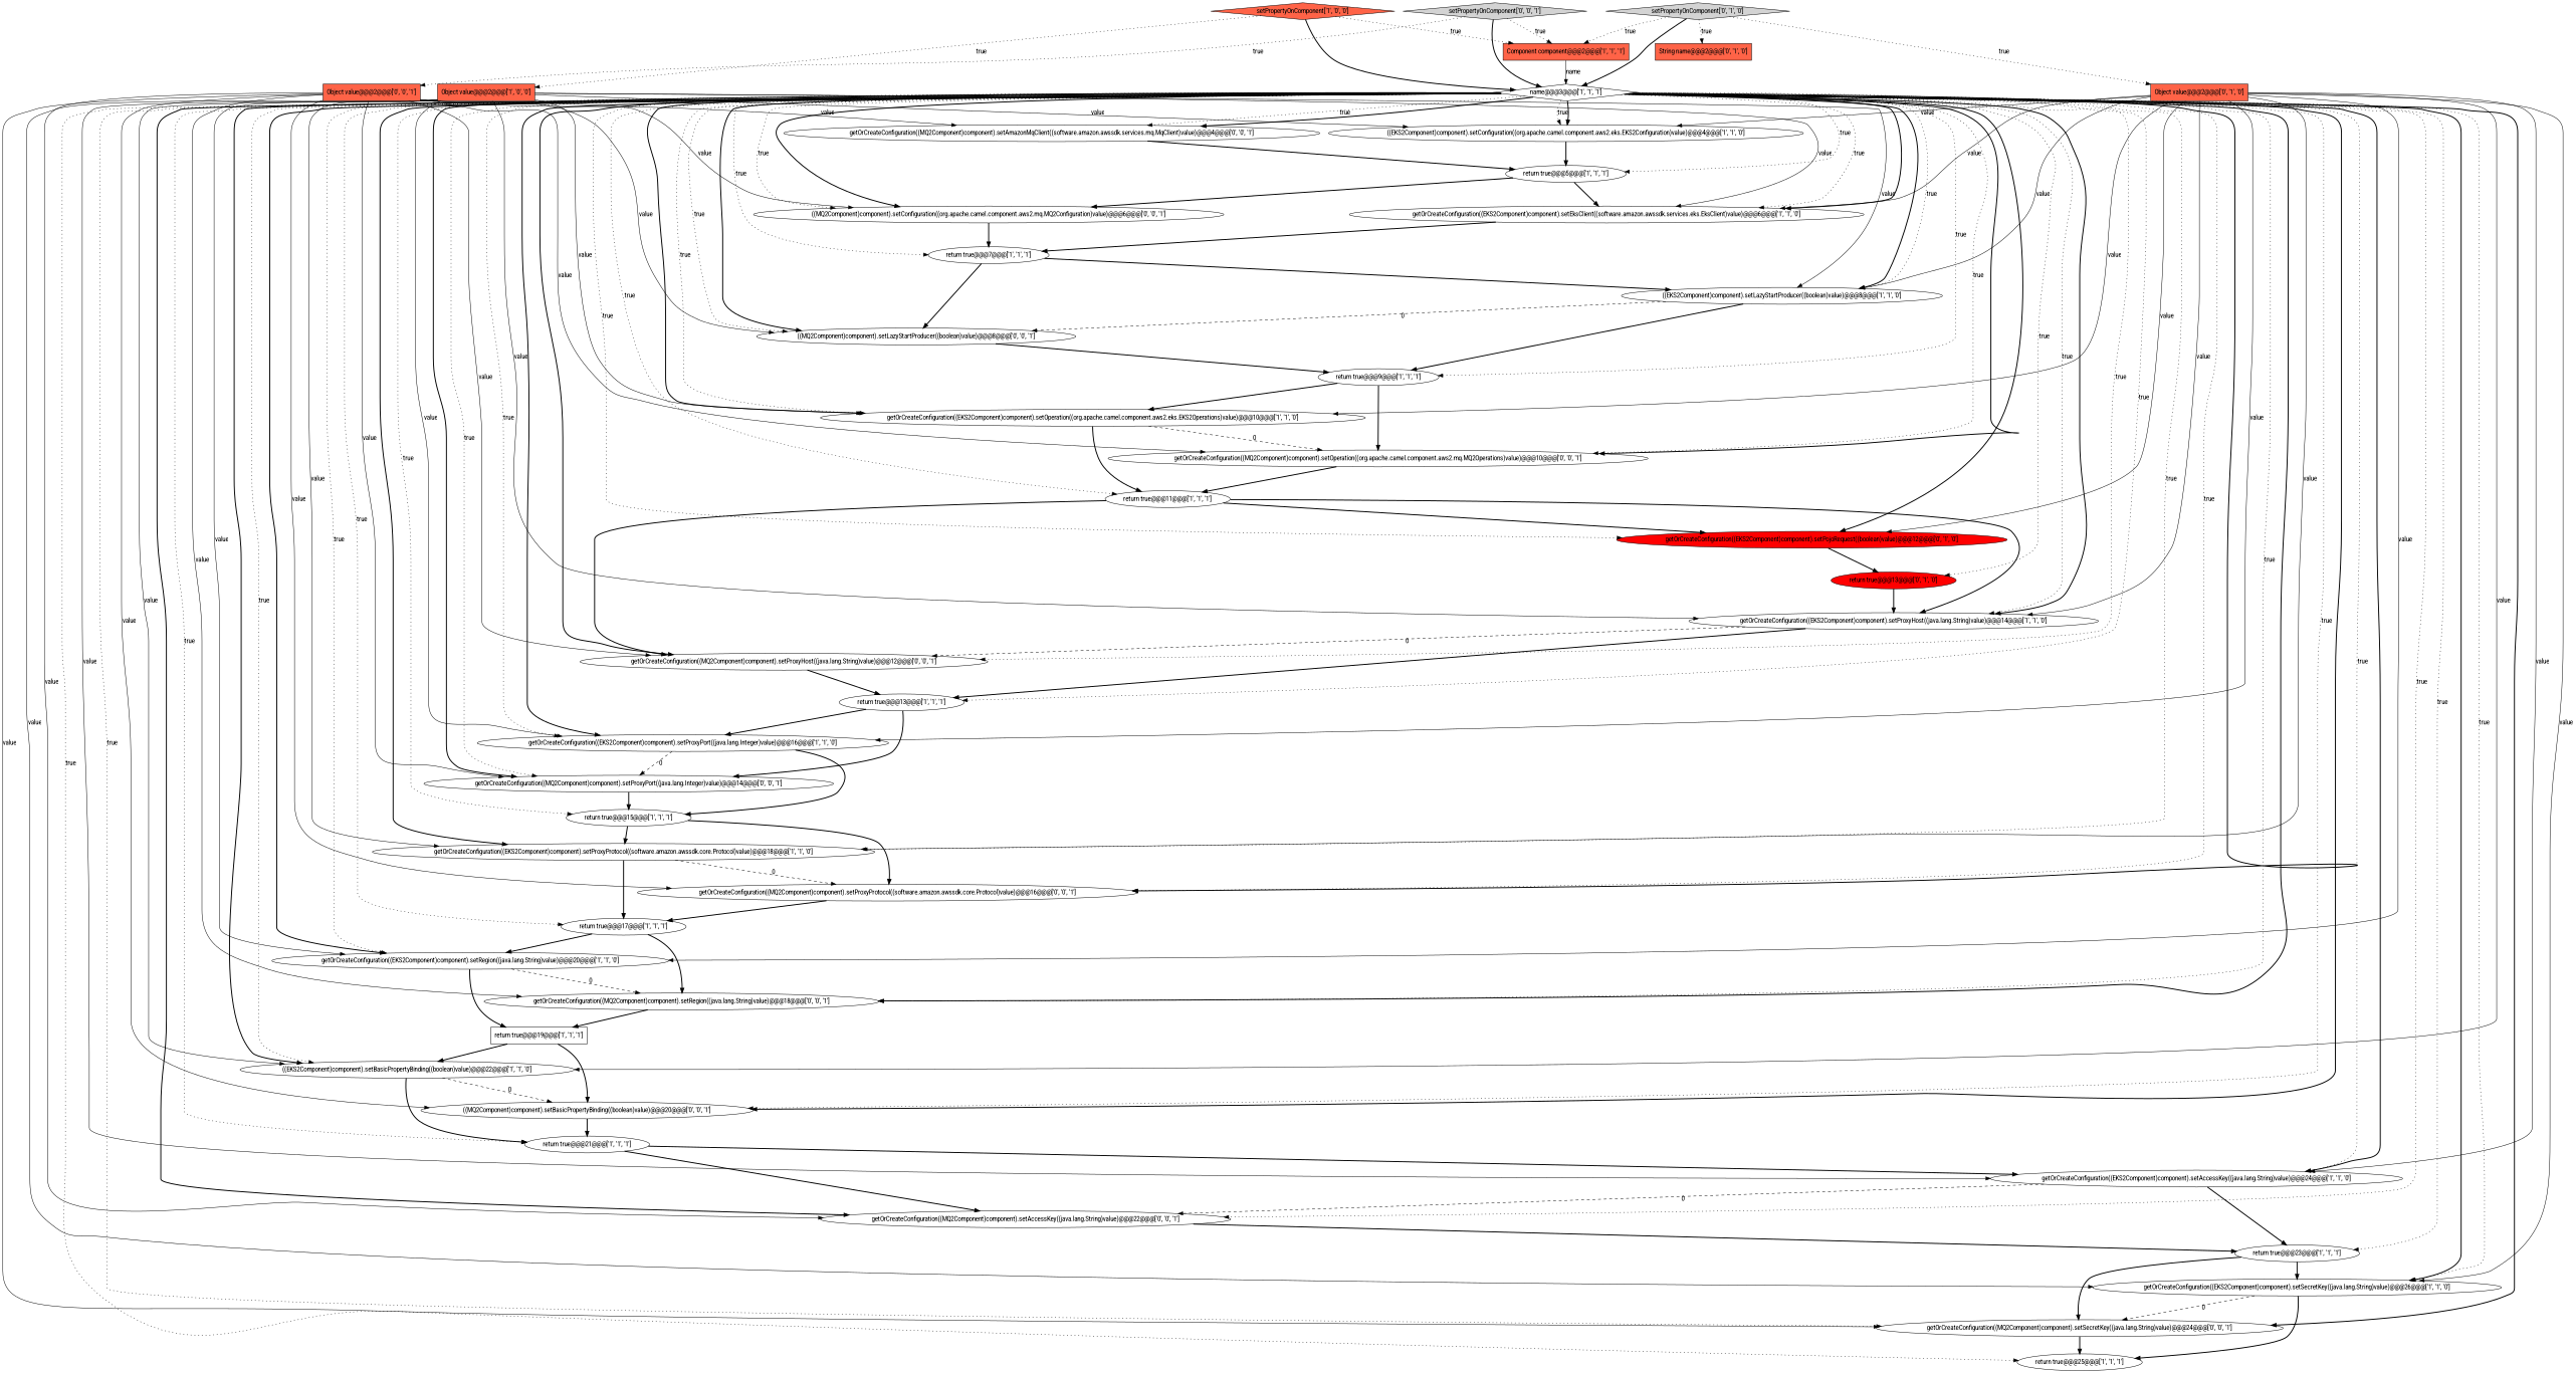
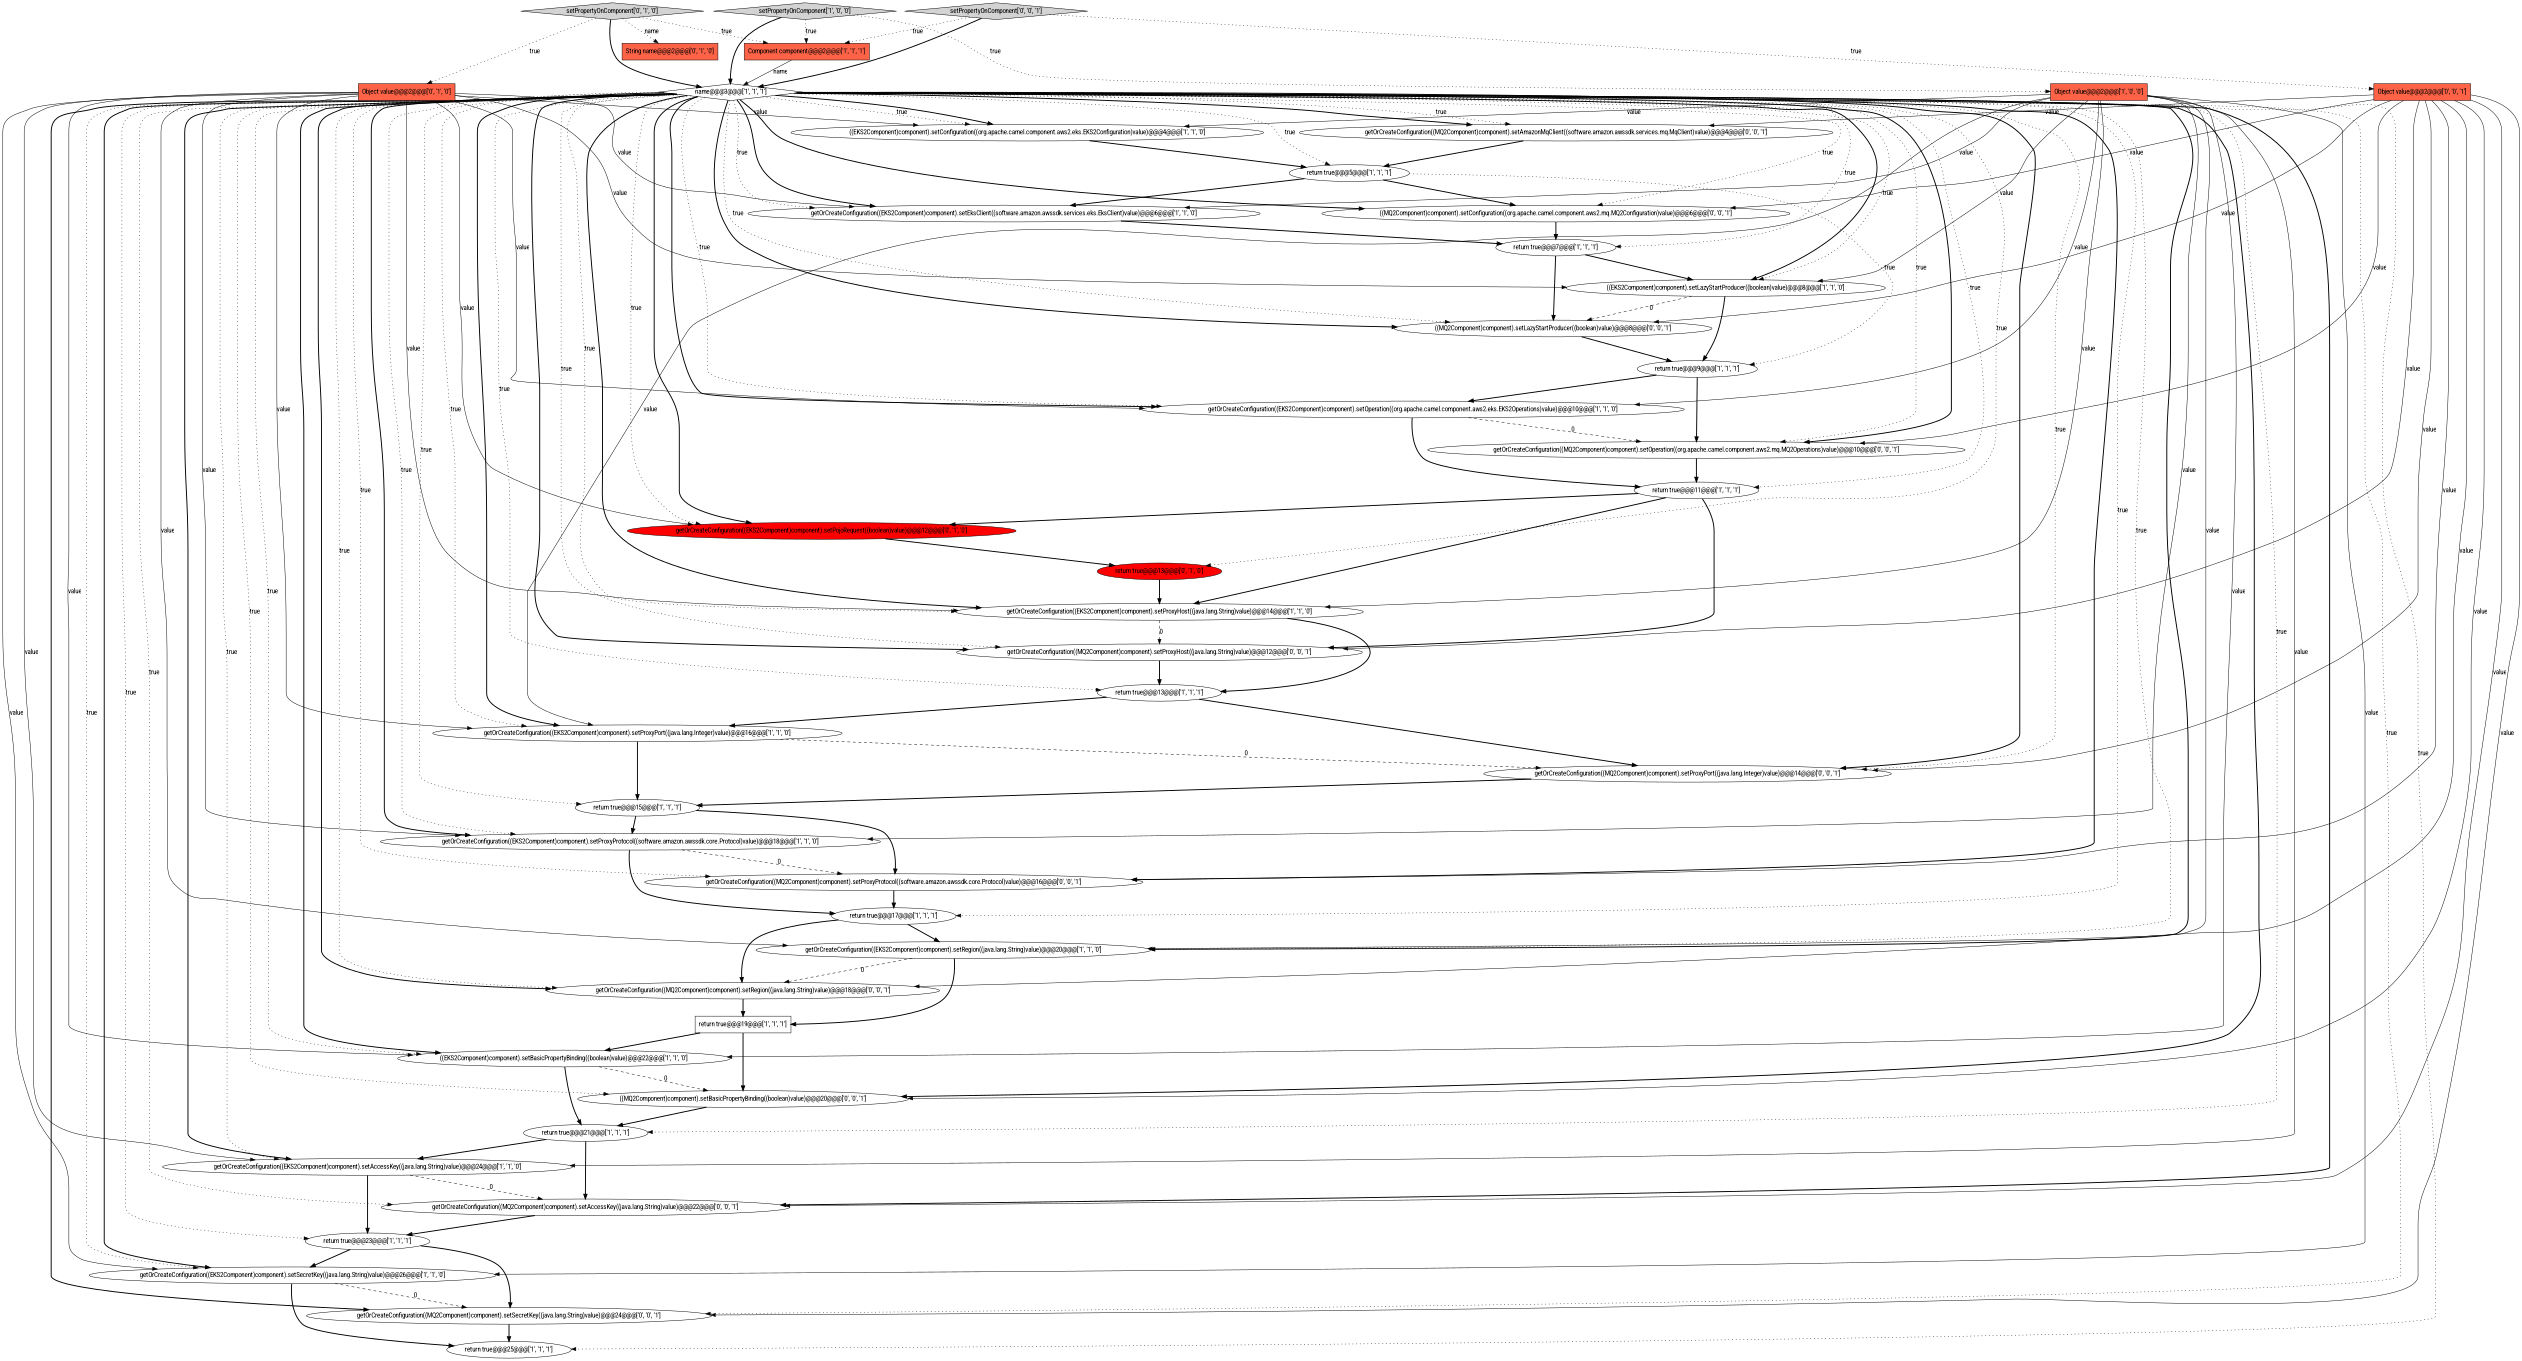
  digraph {
    fontname="Roboto Condensed"
    node [fillcolor=white fontname="Roboto Condensed" shape=ellipse style=filled]
    edge [fontname="Roboto Condensed" style=bold]
    n1 [label="name@@@3@@@['1', '1', '1']" shape=diamond]
    n2 [label="getOrCreateConfiguration((EKS2Component)component).setSecretKey((java.lang.String)value)@@@26@@@['1', '1', '0']"]
    n3 [label="getOrCreateConfiguration((EKS2Component)component).setAccessKey((java.lang.String)value)@@@24@@@['1', '1', '0']"]
    n4 [label="getOrCreateConfiguration((EKS2Component)component).setRegion((java.lang.String)value)@@@20@@@['1', '1', '0']"]
    n5 [label="getOrCreateConfiguration((MQ2Component)component).setAmazonMqClient((software.amazon.awssdk.services.mq.MqClient)value)@@@4@@@['0', '0', '1']"]
    n6 [label="((MQ2Component)component).setBasicPropertyBinding((boolean)value)@@@20@@@['0', '0', '1']"]
    n7 [label="getOrCreateConfiguration((EKS2Component)component).setProxyHost((java.lang.String)value)@@@14@@@['1', '1', '0']"]
    n8 [label="return true@@@21@@@['1', '1', '1']"]
    n9 [label="getOrCreateConfiguration((MQ2Component)component).setSecretKey((java.lang.String)value)@@@24@@@['0', '0', '1']"]
    n10 [label="((MQ2Component)component).setConfiguration((org.apache.camel.component.aws2.mq.MQ2Configuration)value)@@@6@@@['0', '0', '1']"]
    n11 [fillcolor=red label="getOrCreateConfiguration((EKS2Component)component).setPojoRequest((boolean)value)@@@12@@@['0', '1', '0']"]
    n12 [label="getOrCreateConfiguration((MQ2Component)component).setAccessKey((java.lang.String)value)@@@22@@@['0', '0', '1']"]
    n13 [label="getOrCreateConfiguration((MQ2Component)component).setOperation((org.apache.camel.component.aws2.mq.MQ2Operations)value)@@@10@@@['0', '0', '1']"]
    n14 [label="((EKS2Component)component).setLazyStartProducer((boolean)value)@@@8@@@['1', '1', '0']"]
    n15 [label="return true@@@13@@@['1', '1', '1']"]
    n16 [label="getOrCreateConfiguration((MQ2Component)component).setProxyHost((java.lang.String)value)@@@12@@@['0', '0', '1']"]
    n17 [label="getOrCreateConfiguration((EKS2Component)component).setEksClient((software.amazon.awssdk.services.eks.EksClient)value)@@@6@@@['1', '1', '0']"]
    n18 [label="getOrCreateConfiguration((MQ2Component)component).setProxyPort((java.lang.Integer)value)@@@14@@@['0', '0', '1']"]
    n19 [label="return true@@@17@@@['1', '1', '1']"]
    n20 [label="getOrCreateConfiguration((EKS2Component)component).setProxyPort((java.lang.Integer)value)@@@16@@@['1', '1', '0']"]
    n21 [label="((MQ2Component)component).setLazyStartProducer((boolean)value)@@@8@@@['0', '0', '1']"]
    n22 [label="return true@@@25@@@['1', '1', '1']"]
    n23 [label="return true@@@5@@@['1', '1', '1']"]
    n24 [label="getOrCreateConfiguration((EKS2Component)component).setProxyProtocol((software.amazon.awssdk.core.Protocol)value)@@@18@@@['1', '1', '0']"]
    n25 [label="getOrCreateConfiguration((MQ2Component)component).setProxyProtocol((software.amazon.awssdk.core.Protocol)value)@@@16@@@['0', '0', '1']"]
    n26 [label="return true@@@23@@@['1', '1', '1']"]
    n27 [label="return true@@@7@@@['1', '1', '1']"]
    n28 [label="((EKS2Component)component).setBasicPropertyBinding((boolean)value)@@@22@@@['1', '1', '0']"]
    n29 [label="return true@@@11@@@['1', '1', '1']"]
    n30 [label="return true@@@15@@@['1', '1', '1']"]
    n31 [label="((EKS2Component)component).setConfiguration((org.apache.camel.component.aws2.eks.EKS2Configuration)value)@@@4@@@['1', '1', '0']"]
    n32 [fillcolor=red label="return true@@@13@@@['0', '1', '0']"]
    n33 [label="getOrCreateConfiguration((MQ2Component)component).setRegion((java.lang.String)value)@@@18@@@['0', '0', '1']"]
    n34 [label="getOrCreateConfiguration((EKS2Component)component).setOperation((org.apache.camel.component.aws2.eks.EKS2Operations)value)@@@10@@@['1', '1', '0']"]
    n35 [label="return true@@@9@@@['1', '1', '1']"]
    n36 [label="return true@@@19@@@['1', '1', '1']" shape=box]
    n37 [fillcolor=tomato label="Object value@@@2@@@['0', '1', '0']" shape=box]
-   n38 [fillcolor=tomato label="setPropertyOnComponent['1', '0', '0']" shape=diamond]
+   n38 [fillcolor=lightgray label="setPropertyOnComponent['1', '0', '0']" shape=diamond]
    n39 [fillcolor=tomato label="Object value@@@2@@@['1', '0', '0']" shape=box]
    n40 [fillcolor=tomato label="Component component@@@2@@@['1', '1', '1']" shape=box]
    n41 [fillcolor=tomato label="String name@@@2@@@['0', '1', '0']" shape=box]
    n42 [fillcolor=tomato label="Object value@@@2@@@['0', '0', '1']" shape=box]
    n43 [fillcolor=lightgray label="setPropertyOnComponent['0', '0', '1']" shape=diamond]
    n44 [fillcolor=lightgray label="setPropertyOnComponent['0', '1', '0']" shape=diamond]
    n1 -> n2
    n1 -> n2 [label=true style=dotted]
    n1 -> n3 [label=true style=dotted]
    n1 -> n3
    n1 -> n4
    n1 -> n4 [label=true style=dotted]
    n1 -> n5 [label=true style=dotted]
    n1 -> n5
    n1 -> n6 [label=true style=dotted]
    n1 -> n6
    n1 -> n7 [label=true style=dotted]
    n1 -> n7
    n1 -> n8 [label=true style=dotted]
    n1 -> n9 [label=true style=dotted]
    n1 -> n9
    n1 -> n10 [label=true style=dotted]
    n1 -> n10
    n1 -> n11 [label=true style=dotted]
    n1 -> n11
    n1 -> n12
    n1 -> n12 [label=true style=dotted]
    n1 -> n13 [label=true style=dotted]
    n1 -> n13
    n1 -> n14
    n1 -> n14 [label=true style=dotted]
    n1 -> n15 [label=true style=dotted]
    n1 -> n16
    n1 -> n16 [label=true style=dotted]
    n1 -> n17 [label=true style=dotted]
    n1 -> n17
    n1 -> n18
    n1 -> n18 [label=true style=dotted]
    n1 -> n19 [label=true style=dotted]
    n1 -> n20 [label=true style=dotted]
    n1 -> n20
    n1 -> n21 [label=true style=dotted]
    n1 -> n21
    n1 -> n22 [label=true style=dotted]
    n1 -> n23 [label=true style=dotted]
    n1 -> n24
    n1 -> n24 [label=true style=dotted]
    n1 -> n25 [label=true style=dotted]
    n1 -> n25
    n1 -> n26 [label=true style=dotted]
    n1 -> n27 [label=true style=dotted]
    n1 -> n28
    n1 -> n28 [label=true style=dotted]
    n1 -> n29 [label=true style=dotted]
    n1 -> n30 [label=true style=dotted]
    n1 -> n31 [label=true style=dotted]
    n1 -> n31
    n1 -> n32 [label=true style=dotted]
    n1 -> n33 [label=true style=dotted]
    n1 -> n33
    n1 -> n34
    n1 -> n34 [label=true style=dotted]
-   n1 -> n35 [label=true style=dotted]
+   n23 -> n35 [label=true style=dotted]
    n2 -> n9 [label=0 style=dashed]
    n2 -> n22
    n3 -> n12 [label=0 style=dashed]
    n3 -> n26
    n4 -> n33 [label=0 style=dashed]
    n4 -> n36
    n5 -> n23
    n6 -> n8
    n7 -> n15
    n7 -> n16 [label=0 style=dashed]
    n8 -> n3
    n8 -> n12
    n9 -> n22
    n10 -> n27
    n11 -> n32
    n12 -> n26
    n13 -> n29
    n14 -> n21 [label=0 style=dashed]
    n14 -> n35
    n15 -> n18
    n15 -> n20
    n16 -> n15
    n17 -> n27
    n18 -> n30
    n19 -> n4
    n19 -> n33
    n20 -> n18 [label=0 style=dashed]
    n20 -> n30
    n21 -> n35
    n23 -> n10
    n23 -> n17
    n24 -> n19
    n24 -> n25 [label=0 style=dashed]
    n25 -> n19
    n26 -> n2
    n26 -> n9
    n27 -> n14
    n27 -> n21
    n28 -> n6 [label=0 style=dashed]
    n28 -> n8
    n29 -> n7
    n29 -> n11
    n29 -> n16
    n30 -> n24
    n30 -> n25
    n31 -> n23
    n32 -> n7
    n33 -> n36
    n34 -> n13 [label=0 style=dashed]
    n34 -> n29
    n35 -> n13
    n35 -> n34
    n36 -> n6
    n36 -> n28
    n37 -> n2 [label=value style=solid]
    n37 -> n3 [label=value style=solid]
    n37 -> n4 [label=value style=solid]
    n37 -> n7 [label=value style=solid]
    n37 -> n11 [label=value style=solid]
    n37 -> n14 [label=value style=solid]
    n37 -> n17 [label=value style=solid]
    n37 -> n20 [label=value style=solid]
    n37 -> n24 [label=value style=solid]
    n37 -> n28 [label=value style=solid]
    n37 -> n31 [label=value style=solid]
    n37 -> n34 [label=value style=solid]
    n38 -> n1
    n38 -> n39 [label=true style=dotted]
    n38 -> n40 [label=true style=dotted]
    n39 -> n2 [label=value style=solid]
    n39 -> n3 [label=value style=solid]
    n39 -> n4 [label=value style=solid]
    n39 -> n7 [label=value style=solid]
    n39 -> n14 [label=value style=solid]
    n39 -> n17 [label=value style=solid]
    n39 -> n20 [label=value style=solid]
    n39 -> n24 [label=value style=solid]
    n39 -> n28 [label=value style=solid]
    n39 -> n31 [label=value style=solid]
    n39 -> n34 [label=value style=solid]
    n40 -> n1 [label=name style=solid]
    n42 -> n5 [label=value style=solid]
    n42 -> n6 [label=value style=solid]
    n42 -> n9 [label=value style=solid]
    n42 -> n10 [label=value style=solid]
    n42 -> n12 [label=value style=solid]
    n42 -> n13 [label=value style=solid]
    n42 -> n16 [label=value style=solid]
    n42 -> n18 [label=value style=solid]
    n42 -> n21 [label=value style=solid]
    n42 -> n25 [label=value style=solid]
    n42 -> n33 [label=value style=solid]
    n43 -> n1
    n43 -> n40 [label=true style=dotted]
    n43 -> n42 [label=true style=dotted]
    n44 -> n1
    n44 -> n37 [label=true style=dotted]
    n44 -> n40 [label=true style=dotted]
-   n44 -> n41 [label=true style=dotted]
+   n44 -> n41 [label=name style=dotted]
  }
